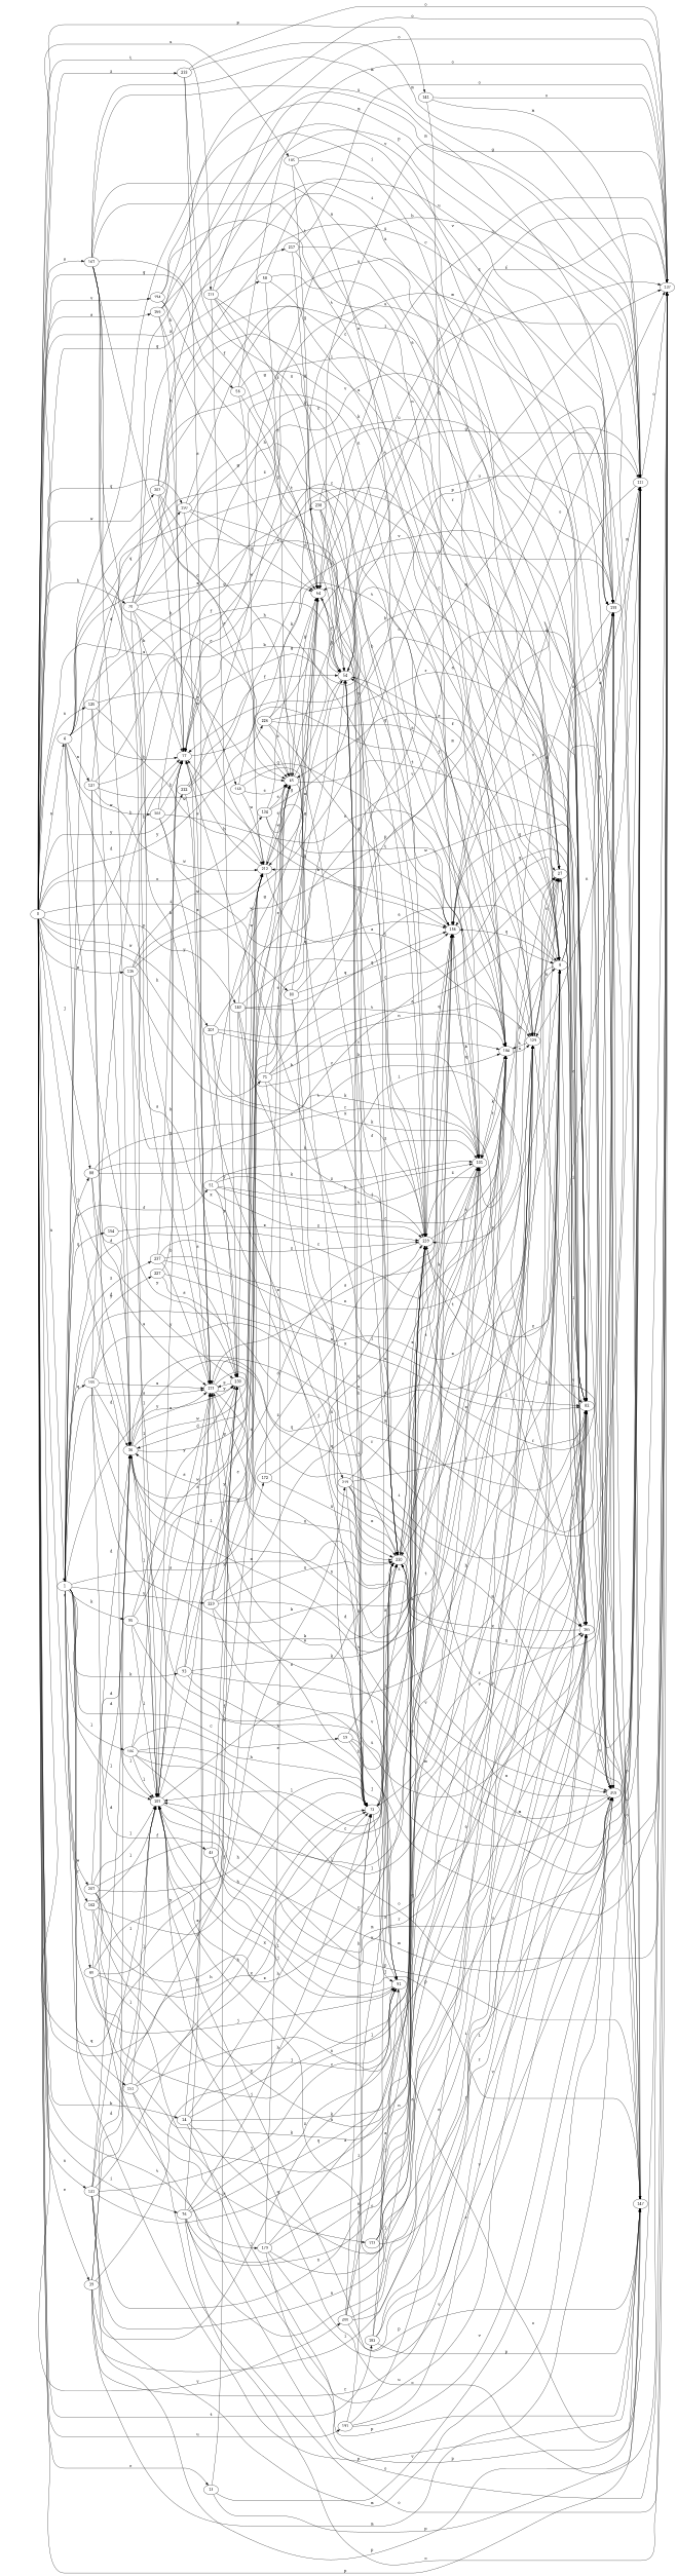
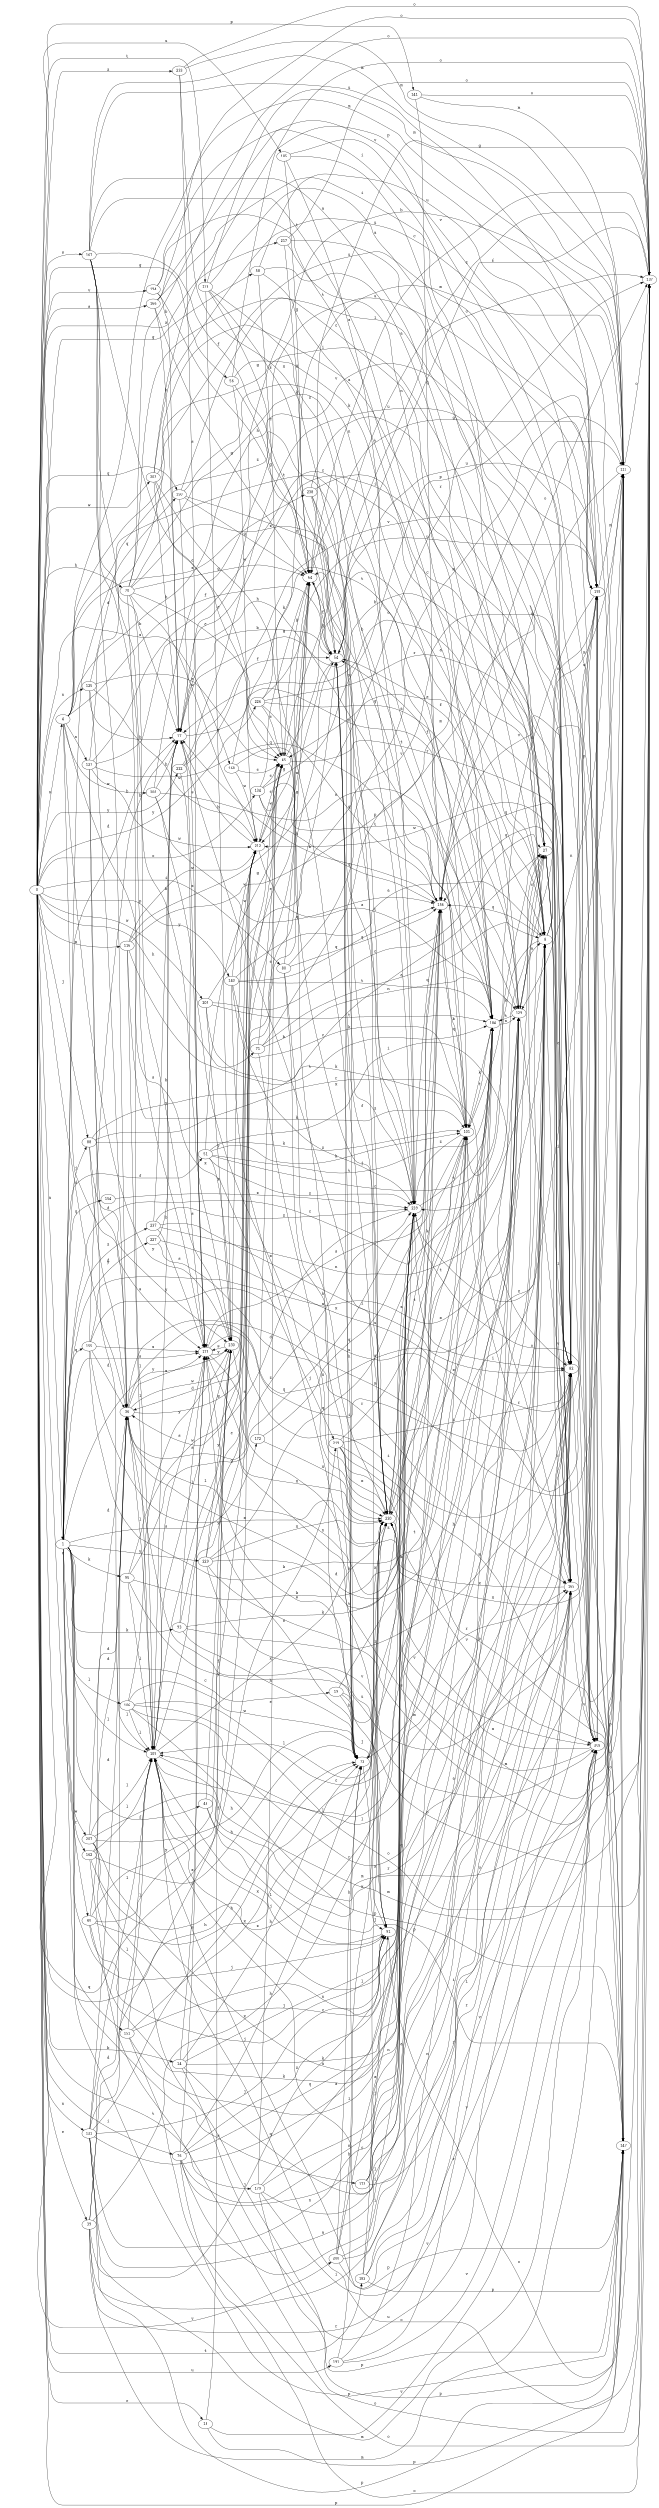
  strict digraph {
    fontname="Courier Prime"
    rankdir=LR
    node [fontname="Courier Prime"]
    edge [fontname="Courier Prime"]
    0
    1
    4
    14
    18
    36
    39
    40
    56
    58
    70
    71
    72
    76
    80
    88
    116
    121
    125
    134
    140
    141
    147
    150
    166
    167
    168
    178
    179
    182
    185
    191
    194
    200
    203
    205
    217
    219
    222
    226
    233
    17
    19
    27
    48
    51
    91
    93
    95
    106
    109
    151
    154
    155
    162
    172
    173
    175
    207
    227
    229
    230
    237
    54
    82
    119
    127
    184
    202
    208
    238
    101
    193
    239
    129
    64
    212
    165
    220
    137
    8
    45
    156
    0 -> 1 [label=a]
    0 -> 4 [label=a]
    0 -> 14 [label=b]
    0 -> 18 [label=c]
    0 -> 36 [label=d]
    0 -> 39 [label=e]
    0 -> 40 [label=e]
    0 -> 56 [label=g]
    0 -> 58 [label=g]
    0 -> 70 [label=h]
    0 -> 71 [label=h]
    0 -> 72 [label=h]
    0 -> 76 [label=i]
    0 -> 80 [label=i]
    0 -> 88 [label=j]
    0 -> 116 [label=m]
    0 -> 121 [label=n]
    0 -> 125 [label=n]
    0 -> 134 [label=o]
    0 -> 140 [label=p]
    0 -> 141 [label=p]
    0 -> 147 [label=p]
    0 -> 150 [label=q]
    0 -> 166 [label=s]
    0 -> 167 [label=s]
    0 -> 168 [label=s]
    0 -> 178 [label=t]
    0 -> 179 [label=t]
    0 -> 182 [label=t]
    0 -> 185 [label=u]
    0 -> 191 [label=u]
    0 -> 194 [label=v]
    0 -> 200 [label=v]
    0 -> 203 [label=w]
    0 -> 205 [label=w]
    0 -> 217 [label=x]
    0 -> 219 [label=x]
    0 -> 222 [label=y]
    0 -> 226 [label=y]
    0 -> 233 [label=z]
    1 -> 88 [label=j]
    1 -> 147 [label=p]
    1 -> 150 [label=q]
    1 -> 17 [label=b]
    1 -> 19 [label=c]
    1 -> 27 [label=c]
-   155 -> 48 [label=f]
+   1 -> 48 [label=f]
    1 -> 51 [label=f]
    1 -> 91 [label=j]
    1 -> 93 [label=k]
    1 -> 95 [label=k]
    1 -> 106 [label=l]
    1 -> 109 [label=l]
    1 -> 151 [label=q]
    1 -> 154 [label=q]
    1 -> 155 [label=q]
    1 -> 162 [label=r]
    1 -> 172 [label=s]
    1 -> 173 [label=s]
    1 -> 175 [label=s]
    1 -> 207 [label=w]
    1 -> 227 [label=y]
    1 -> 229 [label=y]
    1 -> 230 [label=y]
    1 -> 237 [label=z]
    4 -> 219 [label=x]
    4 -> 175 [label=s]
    4 -> 230 [label=y]
    4 -> 54 [label=f]
    4 -> 82 [label=i]
    4 -> 119 [label=m]
    4 -> 127 [label=n]
    4 -> 184 [label=t]
    4 -> 202 [label=v]
    4 -> 208 [label=w]
    4 -> 238 [label=z]
    14 -> 72 [label=h]
    14 -> 91 [label=j]
    14 -> 175 [label=s]
    14 -> 82 [label=i]
    14 -> 101 [label=k]
    14 -> 193 [label=u]
    18 -> 147 [label=p]
    18 -> 230 [label=y]
    18 -> 202 [label=v]
    36 -> 109 [label=l]
    36 -> 175 [label=s]
    36 -> 82 [label=i]
    36 -> 119 [label=m]
    36 -> 202 [label=v]
    36 -> 239 [label=z]
    36 -> 129 [label=n]
    36 -> 64 [label=g]
    36 -> 212 [label=w]
    39 -> 36 [label=d]
    39 -> 91 [label=j]
    39 -> 109 [label=l]
    39 -> 82 [label=i]
    39 -> 119 [label=m]
    39 -> 165 [label=r]
    39 -> 220 [label=x]
    40 -> 36 [label=d]
    40 -> 91 [label=j]
    40 -> 230 [label=y]
    40 -> 54 [label=f]
    40 -> 101 [label=k]
    40 -> 220 [label=x]
    56 -> 101 [label=k]
    56 -> 64 [label=g]
    56 -> 212 [label=w]
    56 -> 137 [label=o]
    58 -> 184 [label=t]
    58 -> 193 [label=u]
    58 -> 8 [label=a]
    58 -> 45 [label=e]
    70 -> 27 [label=c]
    70 -> 109 [label=l]
    70 -> 230 [label=y]
    70 -> 101 [label=k]
    70 -> 239 [label=z]
    70 -> 64 [label=g]
    70 -> 212 [label=w]
    70 -> 137 [label=o]
    70 -> 45 [label=e]
    71 -> 119 [label=m]
-   71 -> 101 [label=k]
    71 -> 129 [label=n]
    71 -> 220 [label=x]
    71 -> 8 [label=a]
    71 -> 45 [label=e]
    72 -> 91 [label=j]
    72 -> 175 [label=s]
    72 -> 239 [label=z]
    72 -> 165 [label=r]
    72 -> 220 [label=x]
    76 -> 72 [label=h]
    76 -> 27 [label=c]
    76 -> 175 [label=s]
    76 -> 82 [label=i]
    76 -> 239 [label=z]
    76 -> 129 [label=n]
    76 -> 137 [label=o]
    76 -> 156 [label=q]
    80 -> 72 [label=h]
    80 -> 119 [label=m]
    80 -> 64 [label=g]
    80 -> 220 [label=x]
    80 -> 156 [label=q]
    88 -> 36 [label=d]
    88 -> 27 [label=c]
    88 -> 230 [label=y]
    88 -> 101 [label=k]
    88 -> 165 [label=r]
    116 -> 147 [label=p]
    116 -> 109 [label=l]
    116 -> 184 [label=t]
    116 -> 101 [label=k]
    116 -> 212 [label=w]
    116 -> 137 [label=o]
    121 -> 36 [label=d]
    121 -> 72 [label=h]
    121 -> 147 [label=p]
    121 -> 91 [label=j]
    121 -> 109 [label=l]
    121 -> 54 [label=f]
    121 -> 119 [label=m]
    121 -> 129 [label=n]
    121 -> 8 [label=a]
    121 -> 156 [label=q]
    125 -> 36 [label=d]
    125 -> 17 [label=b]
    125 -> 239 [label=z]
    125 -> 212 [label=w]
    125 -> 45 [label=e]
    134 -> 147 [label=p]
    134 -> 184 [label=t]
    134 -> 64 [label=g]
    134 -> 45 [label=e]
    134 -> 156 [label=q]
    140 -> 91 [label=j]
    140 -> 184 [label=t]
    140 -> 101 [label=k]
    140 -> 239 [label=z]
    140 -> 212 [label=w]
    140 -> 8 [label=a]
    140 -> 156 [label=q]
    141 -> 119 [label=m]
    141 -> 137 [label=o]
    141 -> 156 [label=q]
    150 -> 175 [label=s]
    150 -> 82 [label=i]
    150 -> 239 [label=z]
    150 -> 129 [label=n]
    150 -> 64 [label=g]
    166 -> 17 [label=b]
    166 -> 82 [label=i]
    166 -> 202 [label=v]
    166 -> 64 [label=g]
    166 -> 137 [label=o]
    167 -> 36 [label=d]
    167 -> 17 [label=b]
    167 -> 175 [label=s]
    167 -> 230 [label=y]
    167 -> 54 [label=f]
    167 -> 119 [label=m]
    167 -> 184 [label=t]
    167 -> 193 [label=u]
    167 -> 8 [label=a]
    167 -> 45 [label=e]
    168 -> 72 [label=h]
    168 -> 184 [label=t]
    168 -> 212 [label=w]
    168 -> 45 [label=e]
    178 -> 230 [label=y]
    178 -> 54 [label=f]
    178 -> 119 [label=m]
    178 -> 239 [label=z]
    178 -> 64 [label=g]
    178 -> 8 [label=a]
    179 -> 147 [label=p]
    179 -> 202 [label=v]
    179 -> 239 [label=z]
    179 -> 129 [label=n]
    179 -> 8 [label=a]
    179 -> 45 [label=e]
    182 -> 147 [label=p]
    182 -> 82 [label=i]
    182 -> 165 [label=r]
    182 -> 220 [label=x]
    182 -> 156 [label=q]
    185 -> 27 [label=c]
    185 -> 202 [label=v]
    185 -> 239 [label=z]
    185 -> 64 [label=g]
    191 -> 72 [label=h]
    191 -> 202 [label=v]
    191 -> 129 [label=n]
    191 -> 165 [label=r]
    194 -> 72 [label=h]
    194 -> 17 [label=b]
    194 -> 82 [label=i]
    194 -> 184 [label=t]
    200 -> 72 [label=h]
    200 -> 82 [label=i]
    200 -> 202 [label=v]
    200 -> 239 [label=z]
    200 -> 165 [label=r]
    200 -> 220 [label=x]
    203 -> 72 [label=h]
    203 -> 147 [label=p]
    203 -> 17 [label=b]
    203 -> 193 [label=u]
    203 -> 8 [label=a]
    203 -> 45 [label=e]
    205 -> 27 [label=c]
    205 -> 230 [label=y]
    205 -> 184 [label=t]
    205 -> 202 [label=v]
    205 -> 101 [label=k]
    217 -> 82 [label=i]
    217 -> 129 [label=n]
    217 -> 64 [label=g]
    217 -> 137 [label=o]
    219 -> 72 [label=h]
    219 -> 147 [label=p]
    219 -> 82 [label=i]
    219 -> 119 [label=m]
    219 -> 184 [label=t]
    219 -> 202 [label=v]
    219 -> 220 [label=x]
    222 -> 175 [label=s]
    222 -> 54 [label=f]
    222 -> 202 [label=v]
    222 -> 193 [label=u]
    226 -> 119 [label=m]
    226 -> 193 [label=u]
    226 -> 165 [label=r]
    226 -> 8 [label=a]
    226 -> 45 [label=e]
    226 -> 156 [label=q]
    233 -> 175 [label=s]
    233 -> 119 [label=m]
    233 -> 220 [label=x]
    233 -> 137 [label=o]
    17 -> 175 [label=s]
    17 -> 82 [label=i]
    17 -> 129 [label=n]
    19 -> 72 [label=h]
    19 -> 91 [label=j]
    19 -> 184 [label=t]
    19 -> 101 [label=k]
    27 -> 17 [label=b]
    27 -> 82 [label=i]
    27 -> 165 [label=r]
    48 -> 147 [label=p]
    48 -> 230 [label=y]
    48 -> 165 [label=r]
    51 -> 27 [label=c]
    51 -> 230 [label=y]
    51 -> 82 [label=i]
    51 -> 184 [label=t]
    51 -> 101 [label=k]
    51 -> 239 [label=z]
    51 -> 64 [label=g]
    91 -> 109 [label=l]
    91 -> 175 [label=s]
    91 -> 137 [label=o]
    93 -> 72 [label=h]
    93 -> 175 [label=s]
    93 -> 82 [label=i]
    93 -> 101 [label=k]
    93 -> 45 [label=e]
    95 -> 109 [label=l]
    95 -> 101 [label=k]
    95 -> 193 [label=u]
    95 -> 212 [label=w]
    95 -> 156 [label=q]
-   106 -> 72 [label=h]
+   106 -> 72 [label=w]
    106 -> 147 [label=p]
    106 -> 27 [label=c]
    106 -> 109 [label=l]
    106 -> 230 [label=y]
    106 -> 165 [label=r]
    106 -> 137 [label=o]
    109 -> 147 [label=p]
    109 -> 17 [label=b]
    109 -> 91 [label=j]
    109 -> 175 [label=s]
    109 -> 119 [label=m]
    109 -> 64 [label=g]
    109 -> 220 [label=x]
    109 -> 137 [label=o]
    151 -> 109 [label=l]
    151 -> 82 [label=i]
    151 -> 129 [label=n]
    151 -> 220 [label=x]
    151 -> 137 [label=o]
    154 -> 239 [label=z]
    155 -> 36 [label=d]
    155 -> 17 [label=b]
    155 -> 175 [label=s]
    155 -> 101 [label=k]
    155 -> 193 [label=u]
    155 -> 220 [label=x]
    155 -> 8 [label=a]
    162 -> 36 [label=d]
    162 -> 72 [label=h]
    162 -> 109 [label=l]
    162 -> 239 [label=z]
    162 -> 137 [label=o]
    172 -> 220 [label=x]
    172 -> 45 [label=e]
    172 -> 156 [label=q]
    173 -> 91 [label=j]
    173 -> 202 [label=v]
    173 -> 193 [label=u]
    173 -> 8 [label=a]
    175 -> 230 [label=y]
    175 -> 82 [label=i]
    175 -> 220 [label=x]
    175 -> 8 [label=a]
    207 -> 36 [label=d]
    207 -> 72 [label=h]
    207 -> 147 [label=p]
    207 -> 27 [label=c]
    207 -> 109 [label=l]
    207 -> 119 [label=m]
    207 -> 8 [label=a]
    227 -> 17 [label=b]
    227 -> 193 [label=u]
    227 -> 165 [label=r]
    229 -> 230 [label=y]
    229 -> 119 [label=m]
    229 -> 184 [label=t]
    229 -> 220 [label=x]
    229 -> 137 [label=o]
    229 -> 45 [label=e]
    229 -> 156 [label=q]
    230 -> 109 [label=l]
    230 -> 175 [label=s]
    230 -> 202 [label=v]
    230 -> 212 [label=w]
    237 -> 17 [label=b]
    237 -> 175 [label=s]
    237 -> 82 [label=i]
    237 -> 239 [label=z]
    237 -> 129 [label=n]
    54 -> 72 [label=h]
    54 -> 17 [label=b]
    54 -> 91 [label=j]
    54 -> 193 [label=u]
    54 -> 239 [label=z]
    54 -> 64 [label=g]
    54 -> 212 [label=w]
    54 -> 8 [label=a]
    82 -> 17 [label=b]
    82 -> 27 [label=c]
    82 -> 109 [label=l]
    82 -> 193 [label=u]
    82 -> 137 [label=o]
    82 -> 156 [label=q]
    119 -> 17 [label=b]
    119 -> 239 [label=z]
    119 -> 129 [label=n]
    119 -> 137 [label=o]
    119 -> 156 [label=q]
    127 -> 36 [label=d]
    127 -> 27 [label=c]
    127 -> 109 [label=l]
    127 -> 101 [label=k]
    127 -> 193 [label=u]
    127 -> 212 [label=w]
    127 -> 156 [label=q]
    184 -> 109 [label=l]
    184 -> 101 [label=k]
    184 -> 129 [label=n]
    184 -> 220 [label=x]
    202 -> 109 [label=l]
    202 -> 175 [label=s]
    202 -> 220 [label=x]
    208 -> 17 [label=b]
    208 -> 193 [label=u]
    208 -> 129 [label=n]
    208 -> 220 [label=x]
    208 -> 156 [label=q]
    238 -> 27 [label=c]
    238 -> 54 [label=f]
    238 -> 184 [label=t]
    238 -> 165 [label=r]
    238 -> 220 [label=x]
    101 -> 175 [label=s]
    101 -> 184 [label=t]
    101 -> 239 [label=z]
    101 -> 165 [label=r]
    101 -> 156 [label=q]
    193 -> 147 [label=p]
    193 -> 119 [label=m]
    193 -> 101 [label=k]
    193 -> 129 [label=n]
    193 -> 64 [label=g]
    193 -> 220 [label=x]
    239 -> 36 [label=d]
    239 -> 109 [label=l]
    239 -> 82 [label=i]
    239 -> 184 [label=t]
    239 -> 137 [label=o]
    239 -> 156 [label=q]
    129 -> 27 [label=c]
    129 -> 54 [label=f]
    129 -> 184 [label=t]
    129 -> 202 [label=v]
    129 -> 220 [label=x]
    129 -> 8 [label=a]
    64 -> 54 [label=f]
    64 -> 239 [label=z]
    64 -> 137 [label=o]
    212 -> 36 [label=d]
    212 -> 17 [label=b]
    212 -> 109 [label=l]
    212 -> 184 [label=t]
    212 -> 64 [label=g]
    212 -> 45 [label=e]
    165 -> 109 [label=l]
    165 -> 202 [label=v]
    165 -> 212 [label=w]
    165 -> 220 [label=x]
    165 -> 45 [label=e]
    165 -> 156 [label=q]
    220 -> 17 [label=b]
    220 -> 54 [label=f]
    220 -> 119 [label=m]
    220 -> 184 [label=t]
    220 -> 101 [label=k]
    220 -> 239 [label=z]
    137 -> 54 [label=f]
    137 -> 64 [label=g]
    137 -> 45 [label=e]
    8 -> 36 [label=d]
    8 -> 72 [label=h]
    8 -> 147 [label=p]
    8 -> 54 [label=f]
    8 -> 82 [label=i]
    8 -> 119 [label=m]
    8 -> 101 [label=k]
    8 -> 239 [label=z]
    8 -> 156 [label=q]
    45 -> 64 [label=g]
    45 -> 212 [label=w]
    45 -> 165 [label=r]
    45 -> 220 [label=x]
    45 -> 137 [label=o]
    156 -> 17 [label=b]
    156 -> 202 [label=v]
    156 -> 101 [label=k]
    156 -> 64 [label=g]
    156 -> 137 [label=o]
  }
